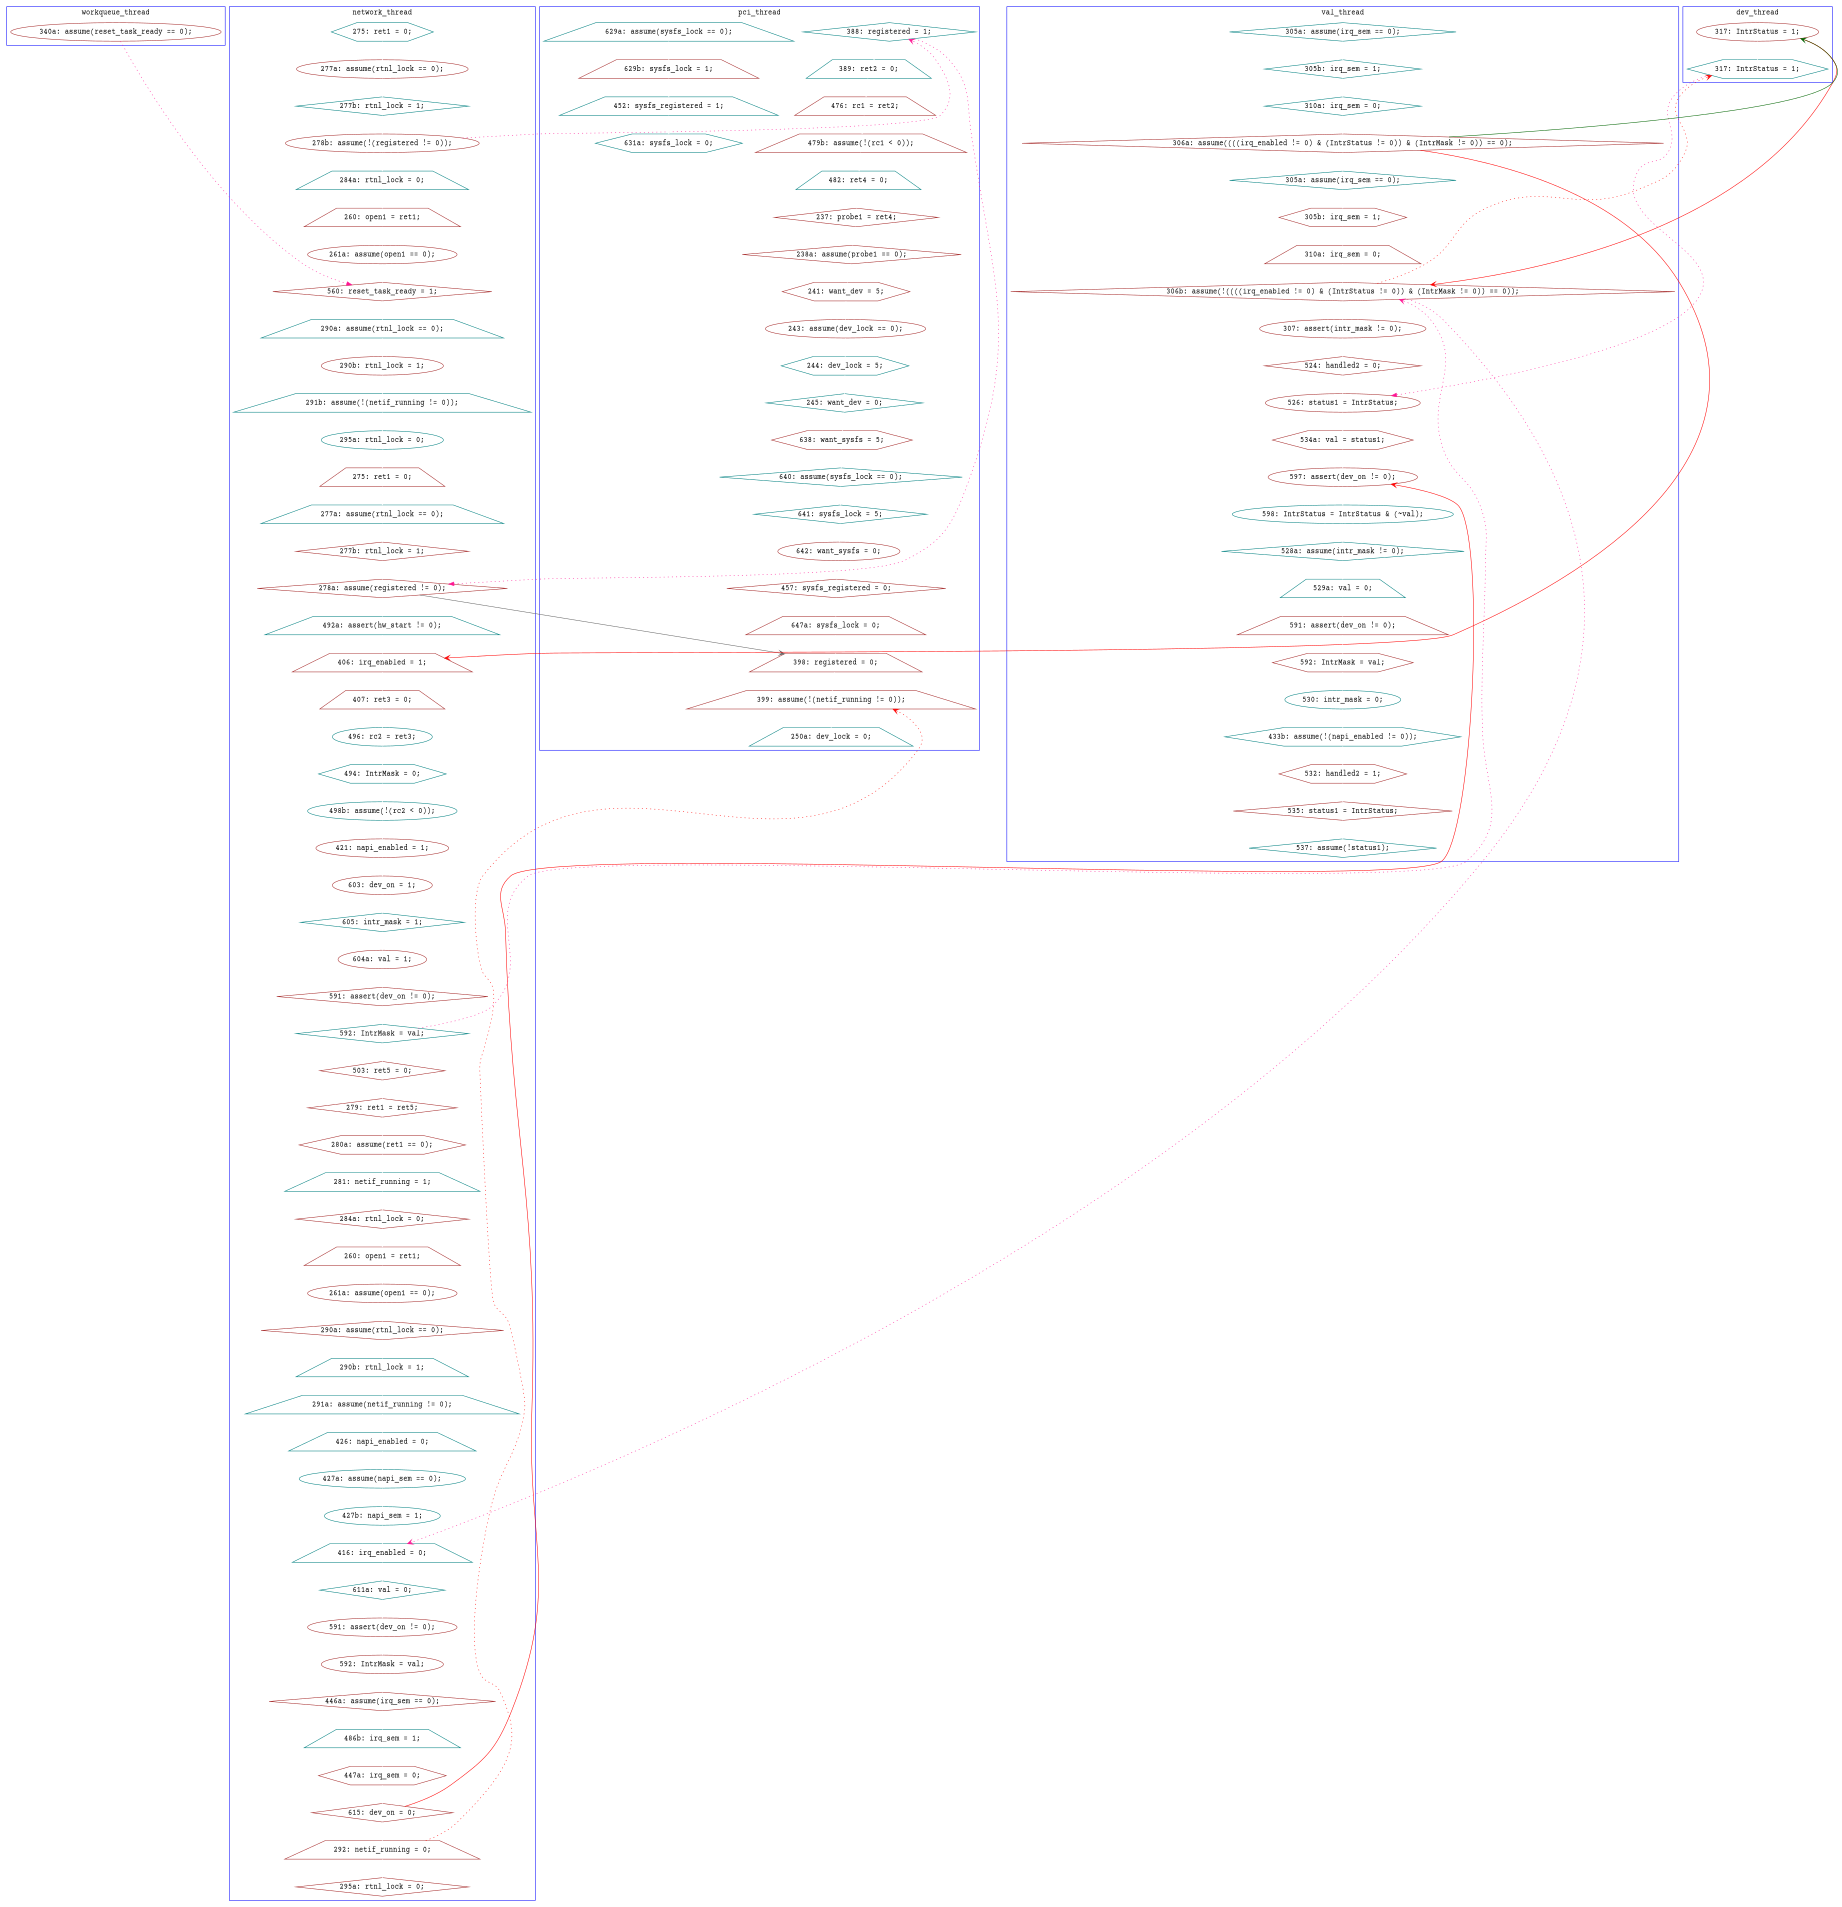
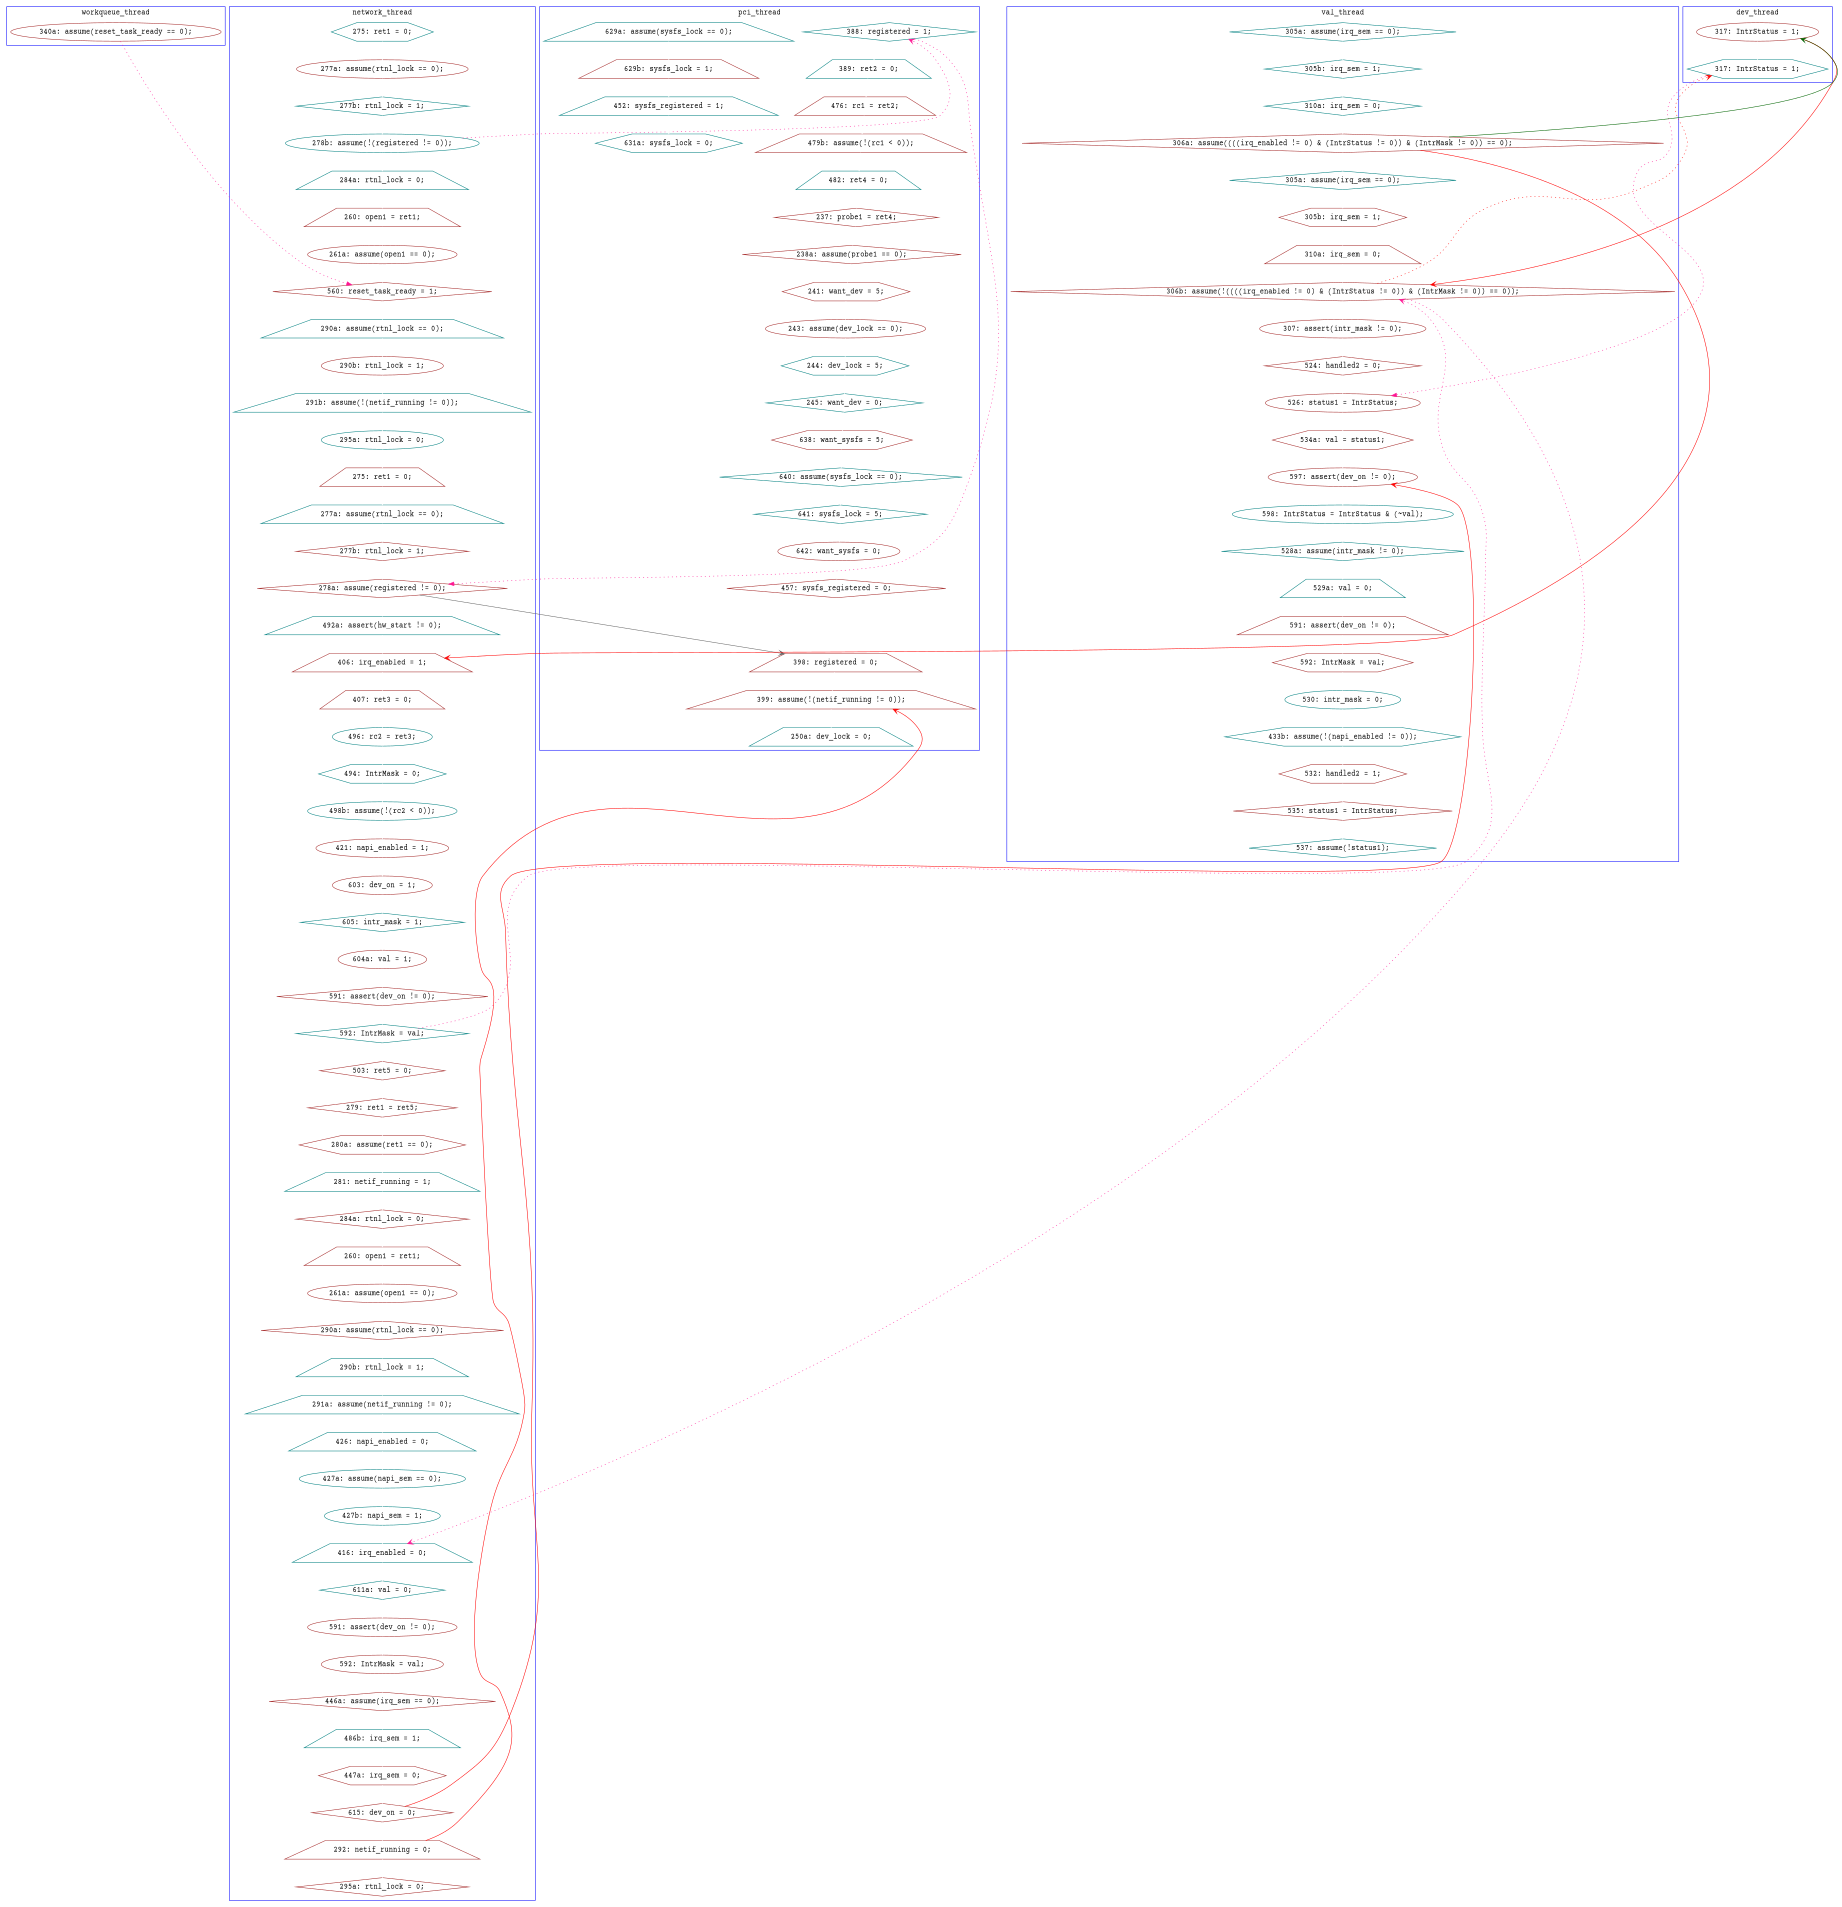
  digraph {
    fontname="Courier Prime"
    node [color=brown fontname="Courier Prime" shape=diamond]
    edge [color=white fontname="Courier Prime" style=solid]
    n1 [label="340a: assume(reset_task_ready == 0);" shape=ellipse]
    n2 [label="317: IntrStatus = 1;" shape=ellipse]
    n3 [color=teal label="317: IntrStatus = 1;" shape=hexagon]
    n4 [label="290a: assume(rtnl_lock == 0);"]
    n5 [color=teal label="290b: rtnl_lock = 1;" shape=trapezium]
    n6 [label="407: ret3 = 0;" shape=trapezium]
    n7 [color=teal label="496: rc2 = ret3;" shape=ellipse]
    n8 [label="260: open1 = ret1;" shape=trapezium]
    n9 [label="261a: assume(open1 == 0);" shape=ellipse]
    n10 [color=teal label="277a: assume(rtnl_lock == 0);" shape=trapezium]
    n11 [label="277b: rtnl_lock = 1;"]
    n12 [color=teal label="494: IntrMask = 0;" shape=hexagon]
    n13 [color=teal label="498b: assume(!(rc2 < 0));" shape=ellipse]
    n14 [label="615: dev_on = 0;"]
    n15 [label="261a: assume(open1 == 0);" shape=ellipse]
    n16 [label="560: reset_task_ready = 1;"]
    n17 [color=teal label="427b: napi_sem = 1;" shape=ellipse]
    n18 [color=teal label="416: irq_enabled = 0;" shape=trapezium]
    n19 [color=teal label="277b: rtnl_lock = 1;"]
-   n20 [label="278b: assume(!(registered != 0));" shape=ellipse]
+   n20 [color=teal label="278b: assume(!(registered != 0));" shape=ellipse]
    n21 [label="275: ret1 = 0;" shape=trapezium]
    n22 [color=teal label="281: netif_running = 1;" shape=trapezium]
    n23 [label="284a: rtnl_lock = 0;"]
    n24 [label="603: dev_on = 1;" shape=ellipse]
    n25 [color=teal label="605: intr_mask = 1;"]
    n26 [color=teal label="290a: assume(rtnl_lock == 0);" shape=trapezium]
    n27 [label="290b: rtnl_lock = 1;" shape=ellipse]
    n28 [label="277a: assume(rtnl_lock == 0);" shape=ellipse]
    n29 [color=teal label="275: ret1 = 0;" shape=hexagon]
    n30 [label="278a: assume(registered != 0);"]
    n31 [color=teal label="611a: val = 0;"]
    n32 [label="591: assert(dev_on != 0);" shape=ellipse]
    n33 [label="447a: irq_sem = 0;" shape=hexagon]
    n34 [color=teal label="295a: rtnl_lock = 0;" shape=ellipse]
    n35 [label="406: irq_enabled = 1;" shape=trapezium]
    n36 [color=teal label="284a: rtnl_lock = 0;" shape=trapezium]
    n37 [label="260: open1 = ret1;" shape=trapezium]
    n38 [color=teal label="592: IntrMask = val;"]
    n39 [label="503: ret5 = 0;"]
    n40 [label="279: ret1 = ret5;"]
    n41 [label="592: IntrMask = val;" shape=ellipse]
    n42 [label="446a: assume(irq_sem == 0);"]
    n43 [color=teal label="291b: assume(!(netif_running != 0));" shape=trapezium]
    n44 [label="280a: assume(ret1 == 0);" shape=hexagon]
    n45 [color=teal label="486b: irq_sem = 1;" shape=trapezium]
    n46 [label="591: assert(dev_on != 0);"]
    n47 [label="292: netif_running = 0;" shape=trapezium]
    n48 [color=teal label="427a: assume(napi_sem == 0);" shape=ellipse]
    n49 [label="421: napi_enabled = 1;" shape=ellipse]
    n50 [color=teal label="291a: assume(netif_running != 0);" shape=trapezium]
    n51 [color=teal label="426: napi_enabled = 0;" shape=trapezium]
    n52 [color=teal label="492a: assert(hw_start != 0);" shape=trapezium]
    n53 [label="604a: val = 1;" shape=ellipse]
    n54 [label="295a: rtnl_lock = 0;"]
    n55 [color=teal label="388: registered = 1;"]
    n56 [label="238a: assume(probe1 == 0);"]
    n57 [label="241: want_dev = 5;" shape=hexagon]
    n58 [color=teal label="245: want_dev = 0;"]
    n59 [label="638: want_sysfs = 5;" shape=hexagon]
    n60 [color=teal label="244: dev_lock = 5;" shape=hexagon]
    n61 [label="476: rc1 = ret2;" shape=trapezium]
    n62 [label="479b: assume(!(rc1 < 0));" shape=trapezium]
    n63 [color=teal label="389: ret2 = 0;" shape=trapezium]
    n64 [color=teal label="631a: sysfs_lock = 0;" shape=hexagon]
    n65 [label="398: registered = 0;" shape=trapezium]
    n66 [label="399: assume(!(netif_running != 0));" shape=trapezium]
    n67 [color=teal label="250a: dev_lock = 0;" shape=trapezium]
    n68 [label="237: probe1 = ret4;"]
    n69 [label="629b: sysfs_lock = 1;" shape=trapezium]
    n70 [color=teal label="452: sysfs_registered = 1;" shape=trapezium]
-   n71 [label="647a: sysfs_lock = 0;" shape=trapezium]
    n72 [color=teal label="482: ret4 = 0;" shape=trapezium]
    n73 [color=teal label="629a: assume(sysfs_lock == 0);" shape=trapezium]
    n74 [label="457: sysfs_registered = 0;"]
    n75 [color=teal label="641: sysfs_lock = 5;"]
    n76 [label="642: want_sysfs = 0;" shape=ellipse]
    n77 [label="243: assume(dev_lock == 0);" shape=ellipse]
    n78 [color=teal label="640: assume(sysfs_lock == 0);"]
    n79 [color=teal label="305b: irq_sem = 1;"]
    n80 [color=teal label="310a: irq_sem = 0;"]
    n81 [color=teal label="433b: assume(!(napi_enabled != 0));" shape=hexagon]
    n82 [label="532: handled2 = 1;" shape=hexagon]
    n83 [label="306a: assume((((irq_enabled != 0) & (IntrStatus != 0)) & (IntrMask != 0)) == 0);"]
    n84 [label="526: status1 = IntrStatus;" shape=ellipse]
    n85 [label="534a: val = status1;" shape=hexagon]
    n86 [label="597: assert(dev_on != 0);" shape=ellipse]
    n87 [label="535: status1 = IntrStatus;"]
    n88 [label="306b: assume(!((((irq_enabled != 0) & (IntrStatus != 0)) & (IntrMask != 0)) == 0));"]
    n89 [color=teal label="305a: assume(irq_sem == 0);"]
    n90 [label="305b: irq_sem = 1;" shape=hexagon]
    n91 [color=teal label="598: IntrStatus = IntrStatus & (~val);" shape=ellipse]
    n92 [color=teal label="528a: assume(intr_mask != 0);"]
    n93 [color=teal label="305a: assume(irq_sem == 0);"]
    n94 [color=teal label="530: intr_mask = 0;" shape=ellipse]
    n95 [label="307: assert(intr_mask != 0);" shape=ellipse]
    n96 [label="524: handled2 = 0;"]
    n97 [color=teal label="529a: val = 0;" shape=trapezium]
    n98 [label="592: IntrMask = val;" shape=hexagon]
    n99 [label="591: assert(dev_on != 0);" shape=trapezium]
    n100 [label="310a: irq_sem = 0;" shape=trapezium]
    n101 [color=teal label="537: assume(!status1);"]
    subgraph cluster_1 {
      color=blue
      label=workqueue_thread
      n1
    }
    subgraph cluster_2 {
      color=blue
      label=dev_thread
      n2
      n3
    }
    subgraph cluster_3 {
      color=blue
      label=network_thread
      n4
      n5
      n6
      n7
      n8
      n9
      n10
      n11
      n12
      n13
      n14
      n15
      n16
      n17
      n18
      n19
      n20
      n21
      n22
      n23
      n24
      n25
      n26
      n27
      n28
      n29
      n30
      n31
      n32
      n33
      n34
      n35
      n36
      n37
      n38
      n39
      n40
      n41
      n42
      n43
      n44
      n45
      n46
      n47
      n48
      n49
      n50
      n51
      n52
      n53
      n54
    }
    subgraph cluster_4 {
      color=blue
      label=pci_thread
      n55
      n56
      n57
      n58
      n59
      n60
      n61
      n62
      n63
      n64
      n65
      n66
      n67
      n68
      n69
      n70
-     n71
      n72
      n73
      n74
      n75
      n76
      n77
      n78
    }
    subgraph cluster_5 {
      color=blue
      label=val_thread
      n79
      n80
      n81
      n82
      n83
      n84
      n85
      n86
      n87
      n88
      n89
      n90
      n91
      n92
      n93
      n94
      n95
      n96
      n97
      n98
      n99
      n100
      n101
    }
    n1 -> n16 [arrowhead=normal color=deeppink constraint=false style=dotted]
    n2 -> n3
    n2 -> n88 [arrowhead=vee color=red constraint=false]
    n3 -> n84 [arrowhead=normal color=deeppink constraint=false style=dotted]
    n4 -> n5
    n5 -> n50
    n6 -> n7
    n7 -> n12
    n8 -> n9
    n9 -> n4
    n10 -> n11
    n11 -> n30
    n12 -> n13
    n13 -> n49
    n14 -> n47
    n14 -> n86 [arrowhead=vee color=red constraint=false]
    n15 -> n16
    n16 -> n26
    n17 -> n18
    n18 -> n31
    n19 -> n20
    n20 -> n36
    n20 -> n55 [arrowhead=vee color=deeppink constraint=false style=dotted]
    n21 -> n10
    n22 -> n23
    n23 -> n8
    n24 -> n25
    n25 -> n53
    n26 -> n27
    n27 -> n43
    n28 -> n19
    n29 -> n28
    n30 -> n52
    n30 -> n65 [arrowhead=vee color=gray40 constraint=false]
    n31 -> n32
    n32 -> n41
    n33 -> n14
    n34 -> n21
    n35 -> n6
    n36 -> n37
    n37 -> n15
    n38 -> n39
    n38 -> n88 [arrowhead=vee color=deeppink constraint=false style=dotted]
    n39 -> n40
    n40 -> n44
    n41 -> n42
    n42 -> n45
    n43 -> n34
    n44 -> n22
    n45 -> n33
    n46 -> n38
    n47 -> n54
-   n47 -> n66 [arrowhead=vee color=red constraint=false style=dotted]
+   n47 -> n66 [arrowhead=vee color=red constraint=false]
    n48 -> n17
    n49 -> n24
    n50 -> n51
    n51 -> n48
    n52 -> n35
    n53 -> n46
    n55 -> n30 [arrowhead=normal color=deeppink constraint=false style=dotted]
    n55 -> n63
    n56 -> n57
    n57 -> n77
    n58 -> n59
    n59 -> n78
    n60 -> n58
    n61 -> n62
    n62 -> n72
    n63 -> n61
    n65 -> n66
    n66 -> n67
    n68 -> n56
    n69 -> n70
    n70 -> n64
-   n71 -> n65
    n72 -> n68
    n73 -> n69
-   n74 -> n71
    n75 -> n76
    n76 -> n74
    n77 -> n60
    n78 -> n75
    n79 -> n80
    n80 -> n83
    n81 -> n82
    n82 -> n87
    n83 -> n2 [arrowhead=vee color=darkgreen constraint=false]
    n83 -> n35 [arrowhead=vee color=red constraint=false]
    n83 -> n89
    n84 -> n85
    n85 -> n86
    n86 -> n91
    n87 -> n101
    n88 -> n3 [arrowhead=vee color=red constraint=false style=dotted]
    n88 -> n18 [arrowhead=vee color=deeppink constraint=false style=dotted]
    n88 -> n95
    n89 -> n90
    n90 -> n100
    n91 -> n92
    n92 -> n97
    n93 -> n79
    n94 -> n81
    n95 -> n96
    n96 -> n84
    n97 -> n99
    n98 -> n94
    n99 -> n98
    n100 -> n88
  }
